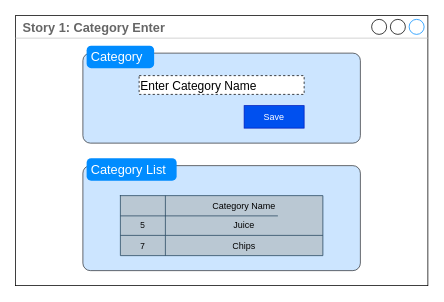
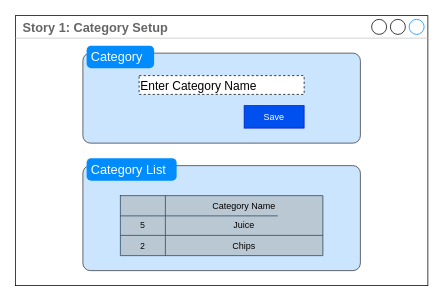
  <mxCell id="0" />
  <mxCell id="1" parent="0" />
- <mxCell id="2" value="&lt;b&gt;&lt;font style=&quot;font-size: 17px&quot;&gt;Story 1: Category Enter&lt;/font&gt;&lt;/b&gt;" style="strokeWidth=1;shadow=0;dashed=0;align=center;html=1;shape=mxgraph.mockup.containers.window;align=left;verticalAlign=top;spacingLeft=8;strokeColor2=#008cff;strokeColor3=#c4c4c4;fontColor=#666666;mainText=;fontSize=17;labelBackgroundColor=none;fillColor=none;" parent="1" vertex="1"><mxGeometry x="20" y="20" width="550" height="360" as="geometry" /></mxCell>
+ <mxCell id="2" value="&lt;b&gt;&lt;font style=&quot;font-size: 17px&quot;&gt;Story 1: Category Setup&lt;/font&gt;&lt;/b&gt;" style="strokeWidth=1;shadow=0;dashed=0;align=center;html=1;shape=mxgraph.mockup.containers.window;align=left;verticalAlign=top;spacingLeft=8;strokeColor2=#008cff;strokeColor3=#c4c4c4;fontColor=#666666;mainText=;fontSize=17;labelBackgroundColor=none;fillColor=none;" parent="1" vertex="1"><mxGeometry x="20" y="20" width="550" height="360" as="geometry" /></mxCell>
  <mxCell id="3" value="" style="shape=mxgraph.mockup.containers.marginRect;rectMarginTop=10;strokeColor=#36393d;strokeWidth=1;dashed=0;rounded=1;arcSize=5;recursiveResize=0;fillColor=#cce5ff;" parent="1" vertex="1"><mxGeometry x="110" y="60" width="370" height="130" as="geometry" /></mxCell>
  <mxCell id="4" value="Category" style="shape=rect;strokeColor=none;fillColor=#008cff;strokeWidth=1;dashed=0;rounded=1;arcSize=20;fontColor=#ffffff;fontSize=17;spacing=2;spacingTop=-2;align=left;autosize=1;spacingLeft=4;resizeWidth=0;resizeHeight=0;perimeter=none;" parent="3" vertex="1"><mxGeometry x="5" width="90" height="30" as="geometry" /></mxCell>
  <mxCell id="5" value="&lt;font style=&quot;font-size: 16px&quot;&gt;Enter Category Name&lt;/font&gt;" style="rounded=0;whiteSpace=wrap;html=1;align=left;dashed=1;" parent="3" vertex="1"><mxGeometry x="75" y="40" width="220" height="25" as="geometry" /></mxCell>
  <mxCell id="6" value="Save" style="whiteSpace=wrap;html=1;fillColor=#0050ef;strokeColor=#001DBC;fontColor=#ffffff;rounded=0;" parent="3" vertex="1"><mxGeometry x="215" y="80" width="80" height="30" as="geometry" /></mxCell>
  <mxCell id="7" value="" style="shape=mxgraph.mockup.containers.marginRect;rectMarginTop=10;strokeColor=#36393d;strokeWidth=1;dashed=0;rounded=1;arcSize=5;recursiveResize=0;fillColor=#cce5ff;" parent="1" vertex="1"><mxGeometry x="110" y="210" width="370" height="150" as="geometry" /></mxCell>
  <mxCell id="8" value="Category List" style="shape=rect;strokeColor=none;fillColor=#008cff;strokeWidth=1;dashed=0;rounded=1;arcSize=20;fontColor=#ffffff;fontSize=17;spacing=2;spacingTop=-2;align=left;autosize=1;spacingLeft=4;resizeWidth=0;resizeHeight=0;perimeter=none;" parent="7" vertex="1"><mxGeometry x="5" width="120" height="30" as="geometry" /></mxCell>
  <mxCell id="9" value="" style="shape=table;html=1;whiteSpace=wrap;startSize=0;container=1;collapsible=0;childLayout=tableLayout;fillColor=#bac8d3;strokeColor=#23445d;" parent="7" vertex="1"><mxGeometry x="50" y="50" width="270" height="80" as="geometry" /></mxCell>
  <mxCell id="10" value="" style="shape=partialRectangle;html=1;whiteSpace=wrap;collapsible=0;dropTarget=0;pointerEvents=0;fillColor=none;top=0;left=0;bottom=0;right=0;points=[[0,0.5],[1,0.5]];portConstraint=eastwest;" parent="9" vertex="1"><mxGeometry width="270" height="27" as="geometry" /></mxCell>
  <mxCell id="11" value="Category Name" style="shape=partialRectangle;html=1;whiteSpace=wrap;connectable=0;overflow=hidden;fillColor=none;top=0;left=0;bottom=0;right=0;" parent="10" vertex="1"><mxGeometry x="60" width="210" height="27" as="geometry" /></mxCell>
  <mxCell id="12" value="" style="shape=partialRectangle;html=1;whiteSpace=wrap;collapsible=0;dropTarget=0;pointerEvents=0;fillColor=none;top=0;left=0;bottom=0;right=0;points=[[0,0.5],[1,0.5]];portConstraint=eastwest;" parent="9" vertex="1"><mxGeometry y="27" width="270" height="26" as="geometry" /></mxCell>
  <mxCell id="13" value="5" style="shape=partialRectangle;html=1;whiteSpace=wrap;connectable=0;overflow=hidden;fillColor=none;top=0;left=0;bottom=0;right=0;" parent="12" vertex="1"><mxGeometry width="60" height="26" as="geometry" /></mxCell>
  <mxCell id="14" value="Juice" style="shape=partialRectangle;html=1;whiteSpace=wrap;connectable=0;overflow=hidden;fillColor=none;top=0;left=0;bottom=0;right=0;" parent="12" vertex="1"><mxGeometry x="60" width="210" height="26" as="geometry" /></mxCell>
  <mxCell id="15" value="" style="shape=partialRectangle;html=1;whiteSpace=wrap;collapsible=0;dropTarget=0;pointerEvents=0;fillColor=none;top=0;left=0;bottom=0;right=0;points=[[0,0.5],[1,0.5]];portConstraint=eastwest;" parent="9" vertex="1"><mxGeometry y="53" width="270" height="27" as="geometry" /></mxCell>
- <mxCell id="16" value="7" style="shape=partialRectangle;html=1;whiteSpace=wrap;connectable=0;overflow=hidden;fillColor=none;top=0;left=0;bottom=0;right=0;" parent="15" vertex="1"><mxGeometry width="60" height="27" as="geometry" /></mxCell>
+ <mxCell id="16" value="2" style="shape=partialRectangle;html=1;whiteSpace=wrap;connectable=0;overflow=hidden;fillColor=none;top=0;left=0;bottom=0;right=0;" parent="15" vertex="1"><mxGeometry width="60" height="27" as="geometry" /></mxCell>
  <mxCell id="17" value="Chips" style="shape=partialRectangle;html=1;whiteSpace=wrap;connectable=0;overflow=hidden;fillColor=none;top=0;left=0;bottom=0;right=0;" parent="15" vertex="1"><mxGeometry x="60" width="210" height="27" as="geometry" /></mxCell>
